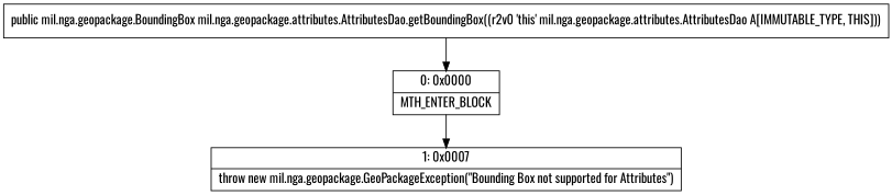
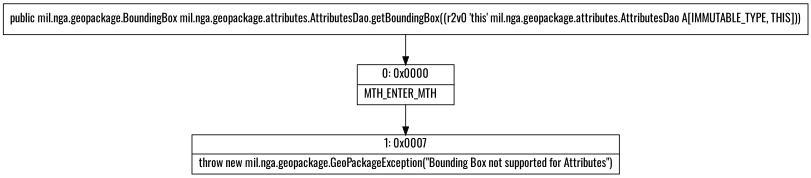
  digraph {
    fontname=Oswald
    node [shape=record fontname=Oswald]
    edge [fontname=Oswald]
-   n1 [label="{0\:\ 0x0000|MTH_ENTER_BLOCK\l}"]
+   n1 [label="{0\:\ 0x0000|MTH_ENTER_MTH\l}"]
    n2 [label="{1\:\ 0x0007|throw new mil.nga.geopackage.GeoPackageException(\"Bounding Box not supported for Attributes\")\l}"]
    n3 [label="{public mil.nga.geopackage.BoundingBox mil.nga.geopackage.attributes.AttributesDao.getBoundingBox((r2v0 'this' mil.nga.geopackage.attributes.AttributesDao A[IMMUTABLE_TYPE, THIS])) }"]
    n1 -> n2
    n3 -> n1
  }
